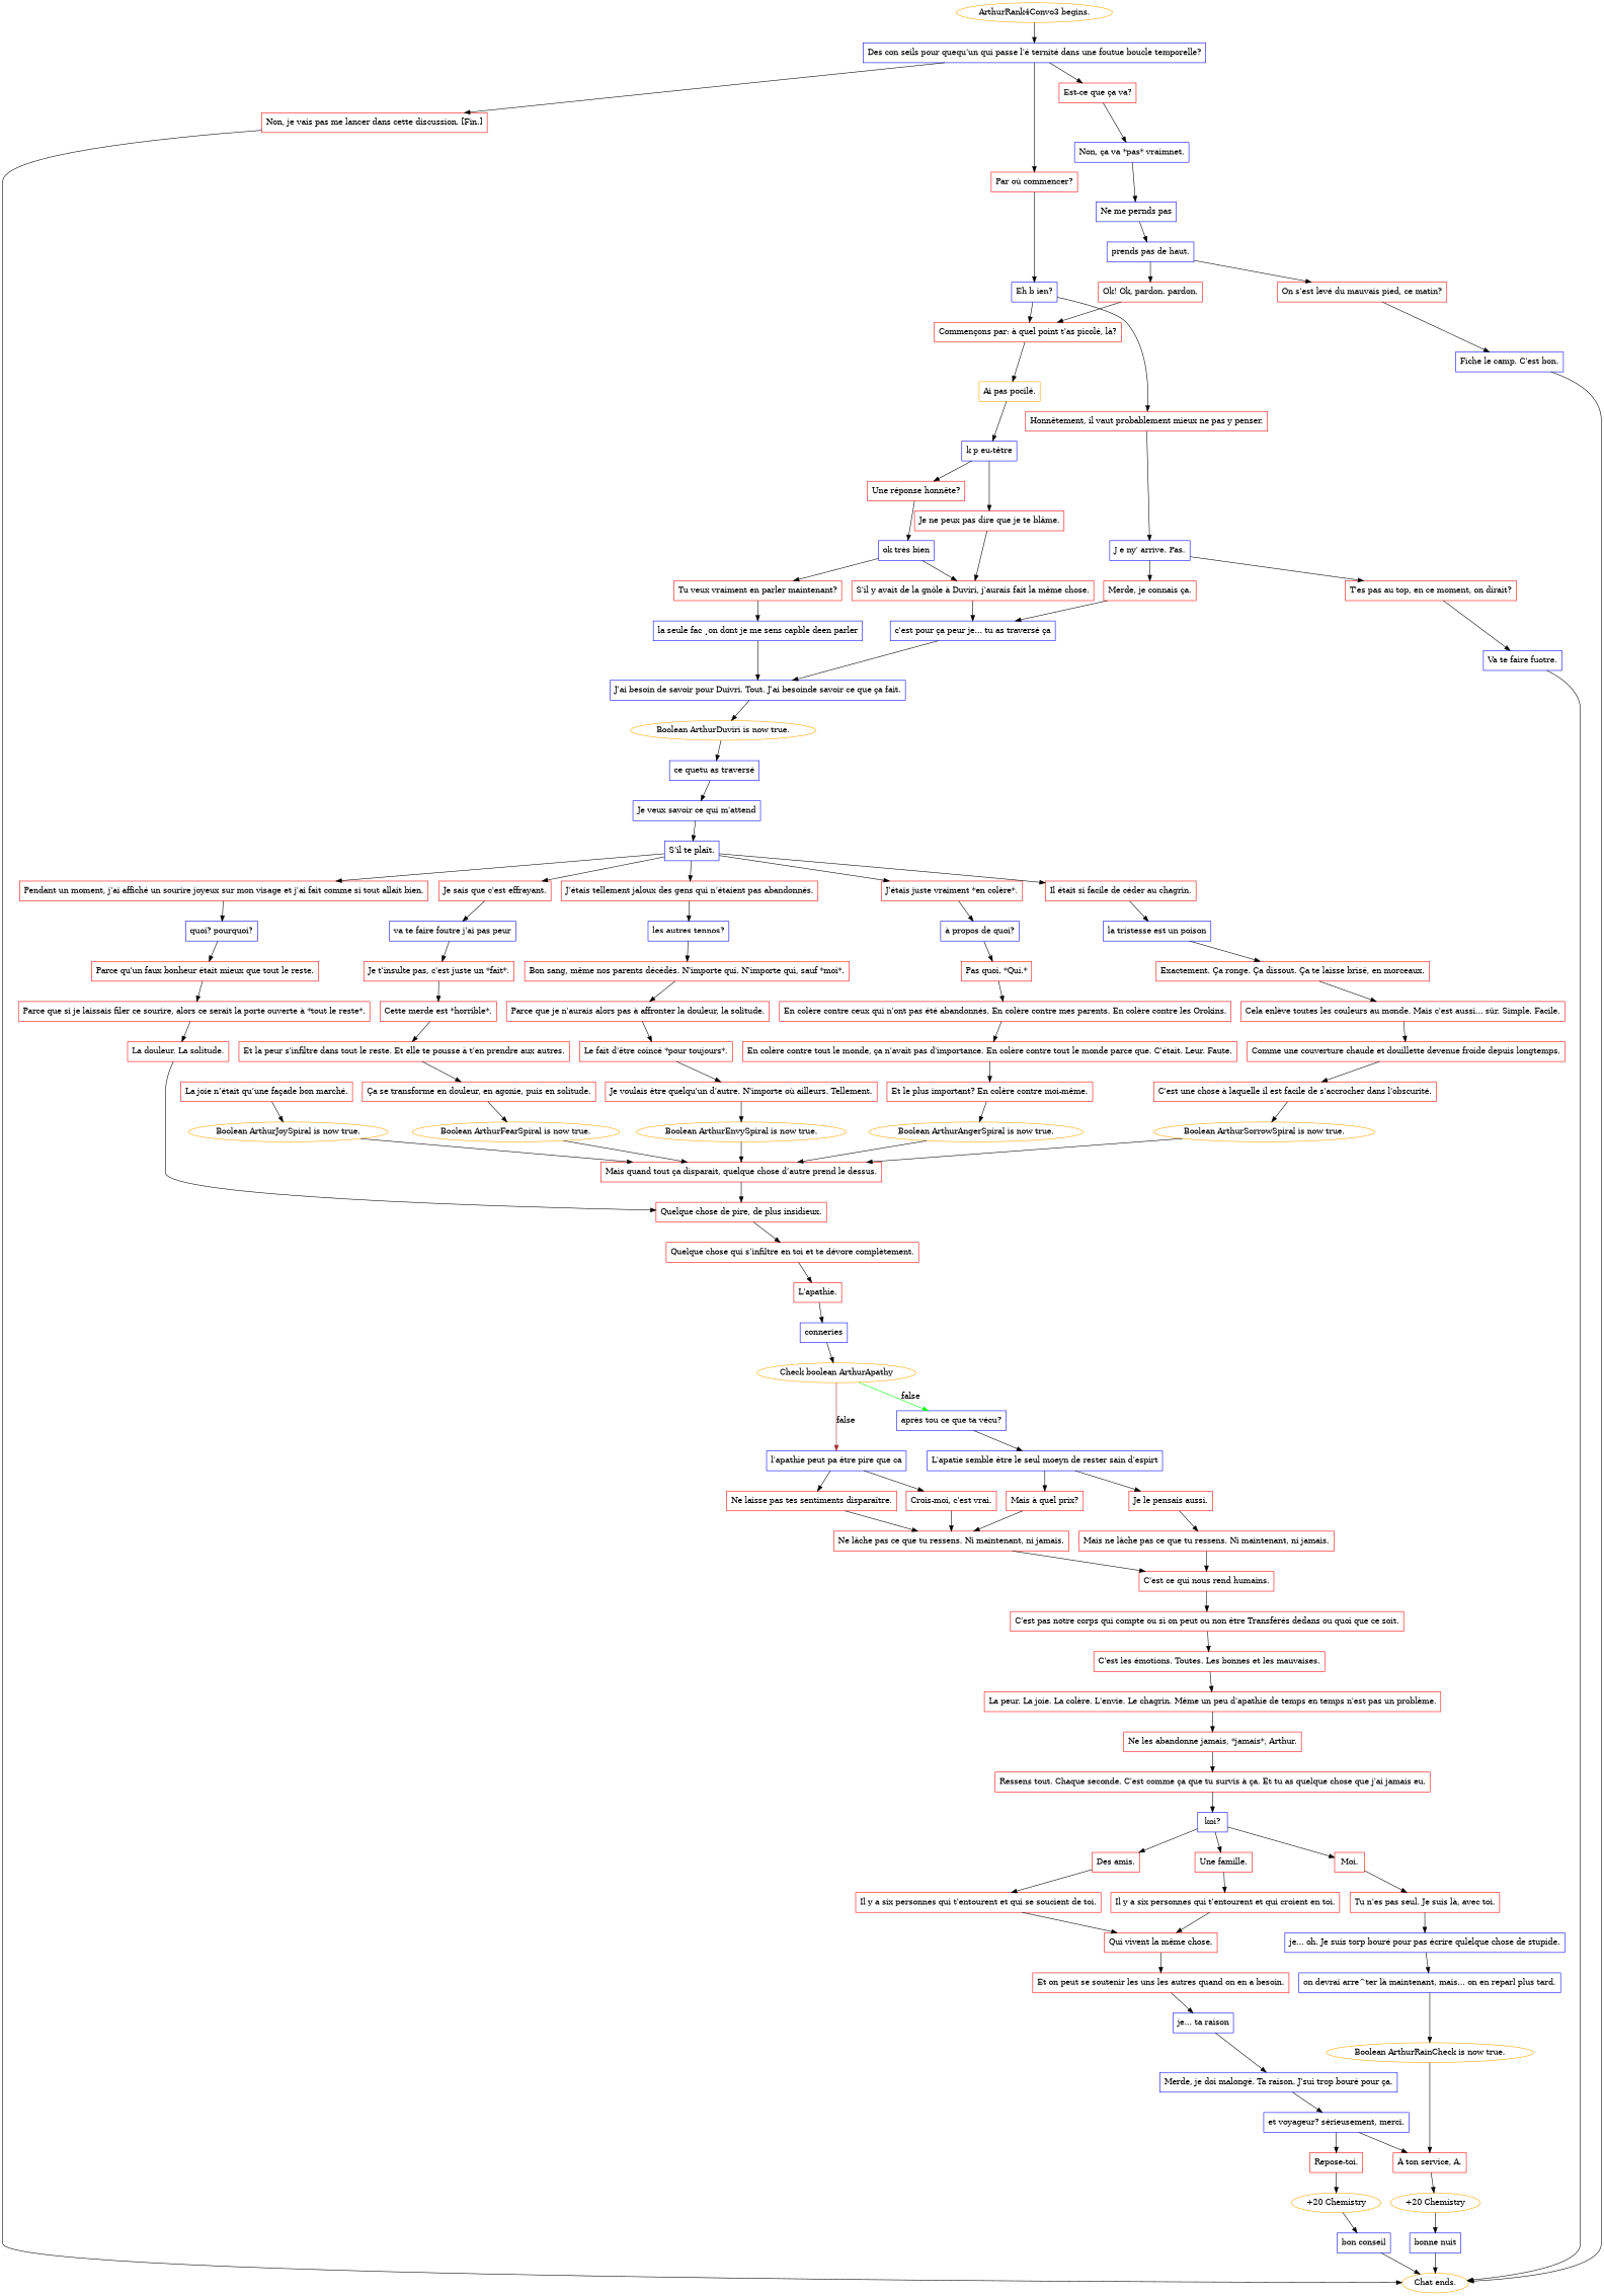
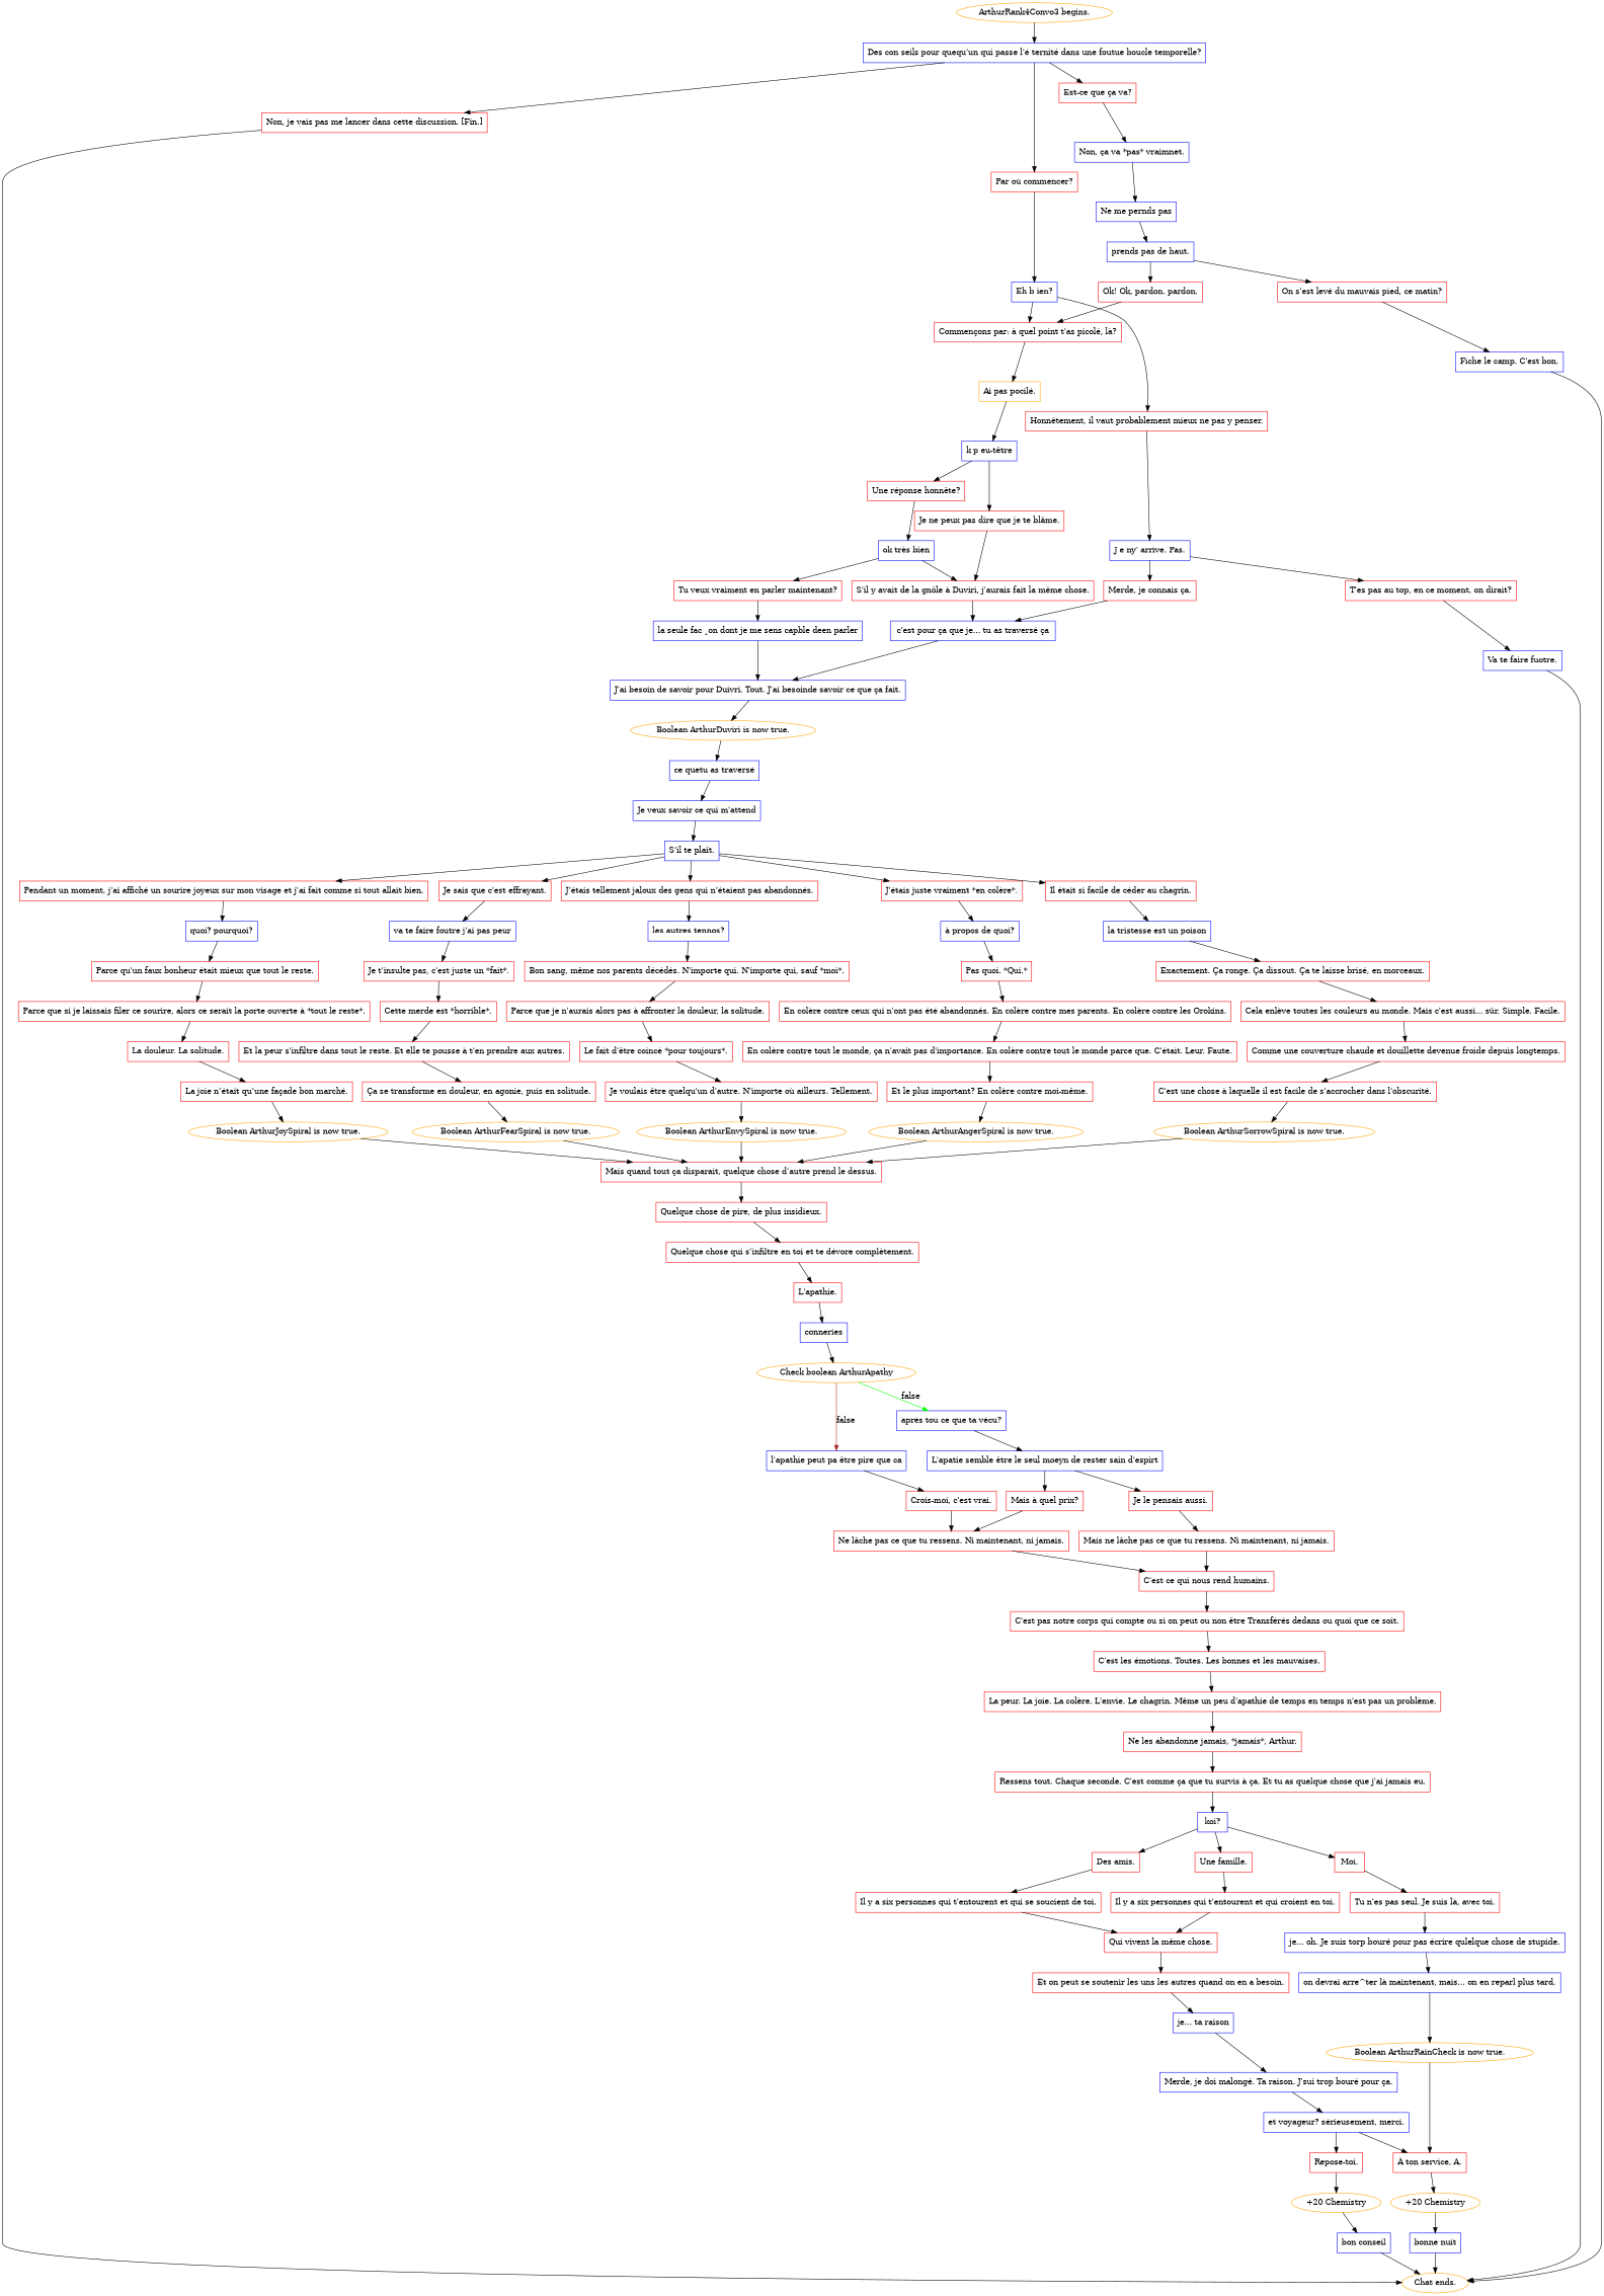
  digraph {
    node [color=red shape=box]
    "ArthurRank4Convo3 begins." [color=orange shape=""]
    n2 [color=blue label="Des con seils pour quequ'un qui passe l'é ternité dans une foutue boucle temporelle?"]
    n3 [label="Est-ce que ça va?"]
    n4 [label="Par où commencer?"]
    n5 [label="Non, je vais pas me lancer dans cette discussion. [Fin.]"]
    n6 [color=blue label="Non, ça va *pas* vraimnet."]
    n7 [color=blue label="Eh b ien?"]
    "Chat ends." [color=orange shape=""]
    n9 [color=blue label="Ne me pernds pas"]
    n10 [label="Commençons par: à quel point t'as picolé, là?"]
    n11 [label="Honnêtement, il vaut probablement mieux ne pas y penser."]
    n12 [color=blue label="prends pas de haut."]
    n13 [color=orange label="Ai pas pocilé."]
    n14 [color=blue label="J e ny' arrive. Pas."]
    n15 [label="On s'est levé du mauvais pied, ce matin?"]
    n16 [label="Ok! Ok, pardon. pardon."]
    n17 [color=blue label="k p eu-têtre"]
    n18 [label="Merde, je connais ça."]
    n19 [label="T'es pas au top, en ce moment, on dirait?"]
    n20 [color=blue label="Fiche le camp. C'est bon."]
    n21 [label="Une réponse honnête?"]
    n22 [label="Je ne peux pas dire que je te blâme."]
-   n23 [color=blue label="c'est pour ça peur je... tu as traversé ça"]
+   n23 [color=blue label="c'est pour ça que je... tu as traversé ça"]
    n24 [color=blue label="Va te faire fuotre."]
    n25 [color=blue label="ok très bien"]
    n26 [label="S'il y avait de la gnôle à Duviri, j'aurais fait la même chose."]
    n27 [color=blue label="J'ai besoin de savoir pour Duivri. Tout. J'ai besoinde savoir ce que ça fait."]
    n28 [label="Tu veux vraiment en parler maintenant?"]
    n29 [color=orange label="Boolean ArthurDuviri is now true." shape=""]
    n30 [color=blue label="la seule fac ¸on dont je me sens capble deen parler"]
    n31 [color=blue label="ce quetu as traversé"]
    n32 [color=blue label="Je veux savoir ce qui m'attend"]
    n33 [color=blue label="S'il te plaît."]
    n34 [label="Je sais que c'est effrayant."]
    n35 [label="Pendant un moment, j'ai affiché un sourire joyeux sur mon visage et j'ai fait comme si tout allait bien."]
    n36 [label="J’étais tellement jaloux des gens qui n’étaient pas abandonnés."]
    n37 [label="J'étais juste vraiment *en colère*."]
    n38 [label="Il était si facile de céder au chagrin."]
    n39 [color=blue label="va te faire foutre j'ai pas peur"]
    n40 [color=blue label="quoi? pourquoi?"]
    n41 [color=blue label="les autres tennos?"]
    n42 [color=blue label="à propos de quoi?"]
    n43 [color=blue label="la tristesse est un poison"]
    n44 [label="Je t'insulte pas, c'est juste un *fait*."]
    n45 [label="Parce qu'un faux bonheur était mieux que tout le reste."]
    n46 [label="Bon sang, même nos parents décédés. N'importe qui. N'importe qui, sauf *moi*."]
    n47 [label="Pas quoi. *Qui.*"]
    n48 [label="Exactement. Ça ronge. Ça dissout. Ça te laisse brisé, en morceaux."]
    n49 [label="Cette merde est *horrible*."]
    n50 [label="Parce que si je laissais filer ce sourire, alors ce serait la porte ouverte à *tout le reste*."]
    n51 [label="Parce que je n'aurais alors pas à affronter la douleur, la solitude."]
    n52 [label="En colère contre ceux qui n'ont pas été abandonnés. En colère contre mes parents. En colère contre les Orokins."]
    n53 [label="Cela enlève toutes les couleurs au monde. Mais c'est aussi... sûr. Simple. Facile."]
    n54 [label="Et la peur s'infiltre dans tout le reste. Et elle te pousse à t'en prendre aux autres."]
    n55 [label="La douleur. La solitude."]
    n56 [label="Le fait d'être coincé *pour toujours*."]
    n57 [label="En colère contre tout le monde, ça n'avait pas d'importance. En colère contre tout le monde parce que. C'était. Leur. Faute."]
    n58 [label="Comme une couverture chaude et douillette devenue froide depuis longtemps."]
    n59 [label="Ça se transforme en douleur, en agonie, puis en solitude."]
    n60 [label="La joie n’était qu’une façade bon marché."]
    n61 [label="Je voulais être quelqu'un d'autre. N'importe où ailleurs. Tellement."]
    n62 [label="Et le plus important? En colère contre moi-même."]
    n63 [label="C'est une chose à laquelle il est facile de s'accrocher dans l'obscurité."]
    n64 [color=orange label="Boolean ArthurFearSpiral is now true." shape=""]
    n65 [color=orange label="Boolean ArthurJoySpiral is now true." shape=""]
    n66 [color=orange label="Boolean ArthurEnvySpiral is now true." shape=""]
    n67 [color=orange label="Boolean ArthurAngerSpiral is now true." shape=""]
    n68 [color=orange label="Boolean ArthurSorrowSpiral is now true." shape=""]
    n69 [label="Mais quand tout ça disparait, quelque chose d’autre prend le dessus."]
    n70 [label="Quelque chose de pire, de plus insidieux."]
    n71 [label="Quelque chose qui s’infiltre en toi et te dévore complètement."]
    n72 [label="L'apathie."]
    n73 [color=blue label=conneries]
    n74 [color=orange label="Check boolean ArthurApathy" shape=""]
    n75 [color=blue label="après tou ce que ta vécu?"]
    n76 [color=blue label="l'apathie peut pa être pire que ca"]
    n77 [color=blue label="L'apatie semble être le seul moeyn de rester sain d'espirt"]
    n78 [label="Crois-moi, c'est vrai."]
-   n79 [label="Ne laisse pas tes sentiments disparaître."]
    n80 [label="Je le pensais aussi."]
    n81 [label="Mais à quel prix?"]
    n82 [label="Ne lâche pas ce que tu ressens. Ni maintenant, ni jamais."]
    n83 [label="Mais ne lâche pas ce que tu ressens. Ni maintenant, ni jamais."]
    n84 [label="C'est ce qui nous rend humains."]
    n85 [label="C'est pas notre corps qui compte ou si on peut ou non être Transférés dedans ou quoi que ce soit."]
    n86 [label="C'est les émotions. Toutes. Les bonnes et les mauvaises."]
    n87 [label="La peur. La joie. La colère. L'envie. Le chagrin. Même un peu d'apathie de temps en temps n'est pas un problème."]
    n88 [label="Ne les abandonne jamais, *jamais*, Arthur."]
    n89 [label="Ressens tout. Chaque seconde. C'est comme ça que tu survis à ça. Et tu as quelque chose que j'ai jamais eu."]
    n90 [color=blue label="koi?"]
    n91 [label="Des amis."]
    n92 [label="Une famille."]
    n93 [label="Moi."]
    n94 [label="Il y a six personnes qui t'entourent et qui se soucient de toi."]
    n95 [label="Il y a six personnes qui t'entourent et qui croient en toi."]
    n96 [label="Tu n'es pas seul. Je suis là, avec toi."]
    n97 [label="Qui vivent la même chose."]
    n98 [color=blue label="je... oh. Je suis torp bouré pour pas écrire qulelque chose de stupide."]
    n99 [label="Et on peut se soutenir les uns les autres quand on en a besoin."]
    n100 [color=blue label="on devrai arre^ter là maintenant, mais... on en reparl plus tard."]
    n101 [color=blue label="je... ta raison"]
    n102 [color=orange label="Boolean ArthurRainCheck is now true." shape=""]
    n103 [color=blue label="Merde, je doi malongé. Ta raison. J'sui trop bouré pour ça."]
    n104 [label="À ton service, A."]
    n105 [color=blue label="et voyageur? sérieusement, merci."]
    n106 [label="Repose-toi."]
    n107 [color=orange label="+20 Chemistry" shape=""]
    n108 [color=orange label="+20 Chemistry" shape=""]
    n109 [color=blue label="bonne nuit"]
    n110 [color=blue label="bon conseil"]
    "ArthurRank4Convo3 begins." -> n2
    n2 -> n3
    n2 -> n4
    n2 -> n5
    n3 -> n6
    n4 -> n7
    n5 -> "Chat ends."
    n6 -> n9
    n7 -> n10
    n7 -> n11
    n9 -> n12
    n10 -> n13
    n11 -> n14
    n12 -> n15
    n12 -> n16
    n13 -> n17
    n14 -> n18
    n14 -> n19
    n15 -> n20
    n16 -> n10
    n17 -> n21
    n17 -> n22
    n18 -> n23
    n19 -> n24
    n20 -> "Chat ends."
    n21 -> n25
    n22 -> n26
    n23 -> n27
    n24 -> "Chat ends."
    n25 -> n26
    n25 -> n28
    n26 -> n23
    n27 -> n29
    n28 -> n30
    n29 -> n31
    n30 -> n27
    n31 -> n32
    n32 -> n33
    n33 -> n34
    n33 -> n35
    n33 -> n36
    n33 -> n37
    n33 -> n38
    n34 -> n39
    n35 -> n40
    n36 -> n41
    n37 -> n42
    n38 -> n43
    n39 -> n44
    n40 -> n45
    n41 -> n46
    n42 -> n47
    n43 -> n48
    n44 -> n49
    n45 -> n50
    n46 -> n51
    n47 -> n52
    n48 -> n53
    n49 -> n54
    n50 -> n55
    n51 -> n56
    n52 -> n57
    n53 -> n58
    n54 -> n59
-   n55 -> n70
+   n55 -> n60
    n56 -> n61
    n57 -> n62
    n58 -> n63
    n59 -> n64
    n60 -> n65
    n61 -> n66
    n62 -> n67
    n63 -> n68
    n64 -> n69
    n65 -> n69
    n66 -> n69
    n67 -> n69
    n68 -> n69
    n69 -> n70
    n70 -> n71
    n71 -> n72
    n72 -> n73
    n73 -> n74
    n74 -> n75 [color=green label=false]
    n74 -> n76 [color=brown label=false]
    n75 -> n77
    n76 -> n78
-   n76 -> n79
    n77 -> n80
    n77 -> n81
    n78 -> n82
-   n79 -> n82
    n80 -> n83
    n81 -> n82
    n82 -> n84
    n83 -> n84
    n84 -> n85
    n85 -> n86
    n86 -> n87
    n87 -> n88
    n88 -> n89
    n89 -> n90
    n90 -> n91
    n90 -> n92
    n90 -> n93
    n91 -> n94
    n92 -> n95
    n93 -> n96
    n94 -> n97
    n95 -> n97
    n96 -> n98
    n97 -> n99
    n98 -> n100
    n99 -> n101
    n100 -> n102
    n101 -> n103
    n102 -> n104
    n103 -> n105
    n104 -> n107
    n105 -> n104
    n105 -> n106
    n106 -> n108
    n107 -> n109
    n108 -> n110
    n109 -> "Chat ends."
    n110 -> "Chat ends."
  }
